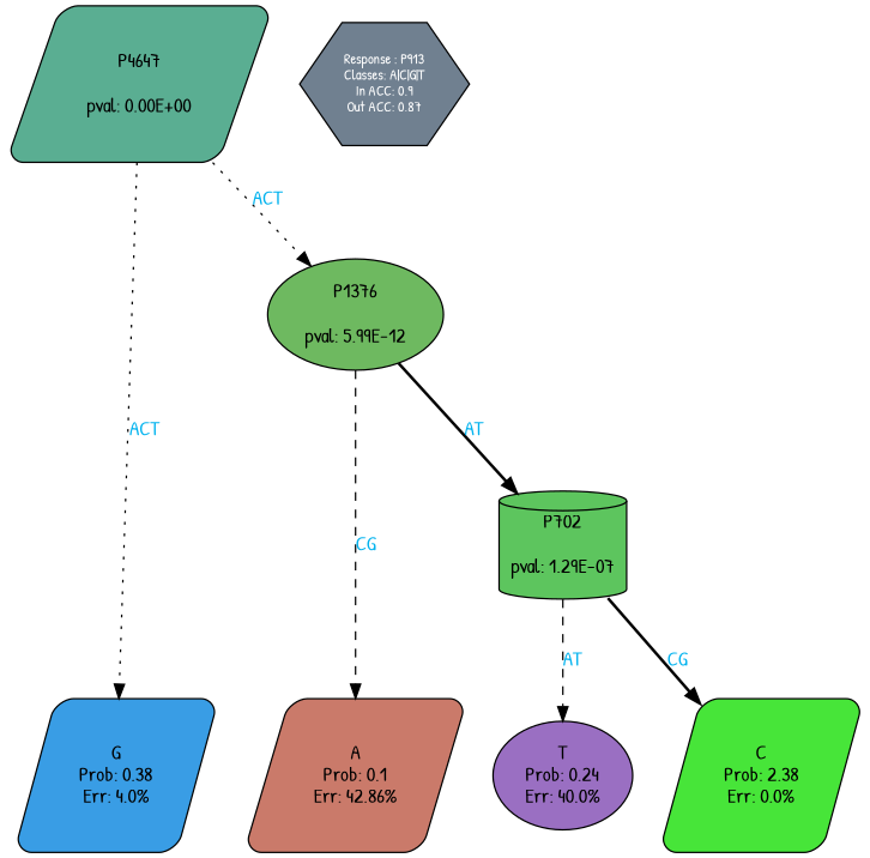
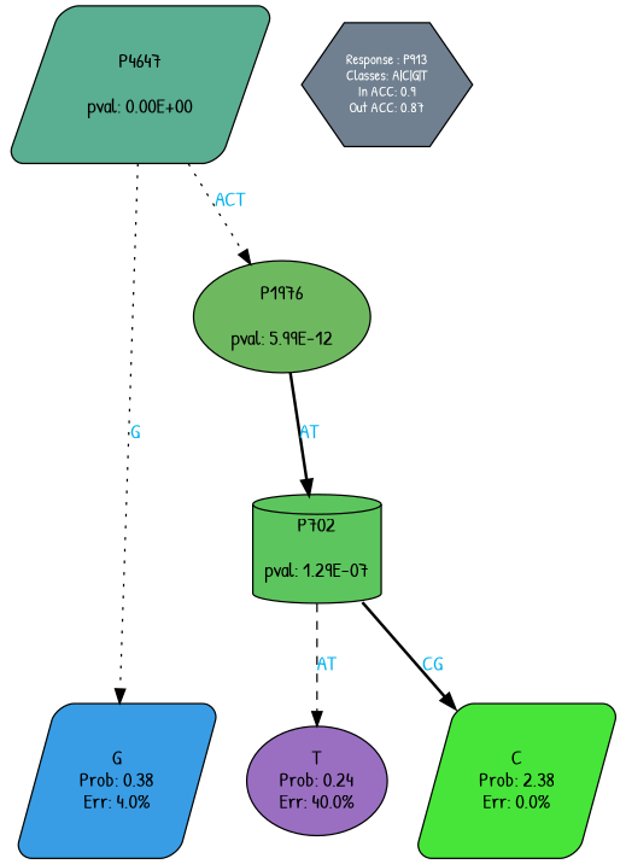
  digraph {
    fontname="Patrick Hand"
    ranksep=equally
    splines=polylines
    node [color=black fontname="Patrick Hand" shape=parallelogram style="filled, rounded"]
    edge [fontcolor=deepskyblue2 fontname="Patrick Hand" style=dotted]
    n1 [fillcolor="#9a6fc2" label="T\nProb: 0.24\nErr: 40.0%" shape=ellipse]
    n2 [fillcolor="#47e539" label="C\nProb: 2.38\nErr: 0.0%"]
-   n3 [fillcolor="#ca7a6a" label="A\nProb: 0.1\nErr: 42.86%"]
    n4 [fillcolor="#399de5" label="G\nProb: 0.38\nErr: 4.0%"]
    n5 [align=left fillcolor=slategray fontcolor=white fontsize=10 label="Response : P913\nClasses: A|C|G|T\nIn ACC: 0.9\nOut ACC: 0.87\n" shape=hexagon style=filled]
    n6 [fillcolor="#5aae92" label="P4647\n\npval: 0.00E+00"]
-   n7 [fillcolor="#6eb960" label="P1376\n\npval: 5.99E-12" shape=ellipse]
+   n7 [fillcolor="#6eb960" label="P1976\n\npval: 5.99E-12" shape=ellipse]
    n8 [fillcolor="#5dc55e" label="P702\n\npval: 1.29E-07" shape=cylinder]
    subgraph sub_1 {
      rank=same
      n1
      n2
-     n3
      n4
    }
    subgraph sub_2 {
      rank=same
      n5
      n6
    }
-   n6 -> n4 [label=ACT]
+   n6 -> n4 [label=G]
    n6 -> n7 [label=ACT]
-   n7 -> n3 [label=CG style=dashed]
    n7 -> n8 [label=AT style=bold]
    n8 -> n1 [label=AT style=dashed]
    n8 -> n2 [label=CG style=bold]
  }
